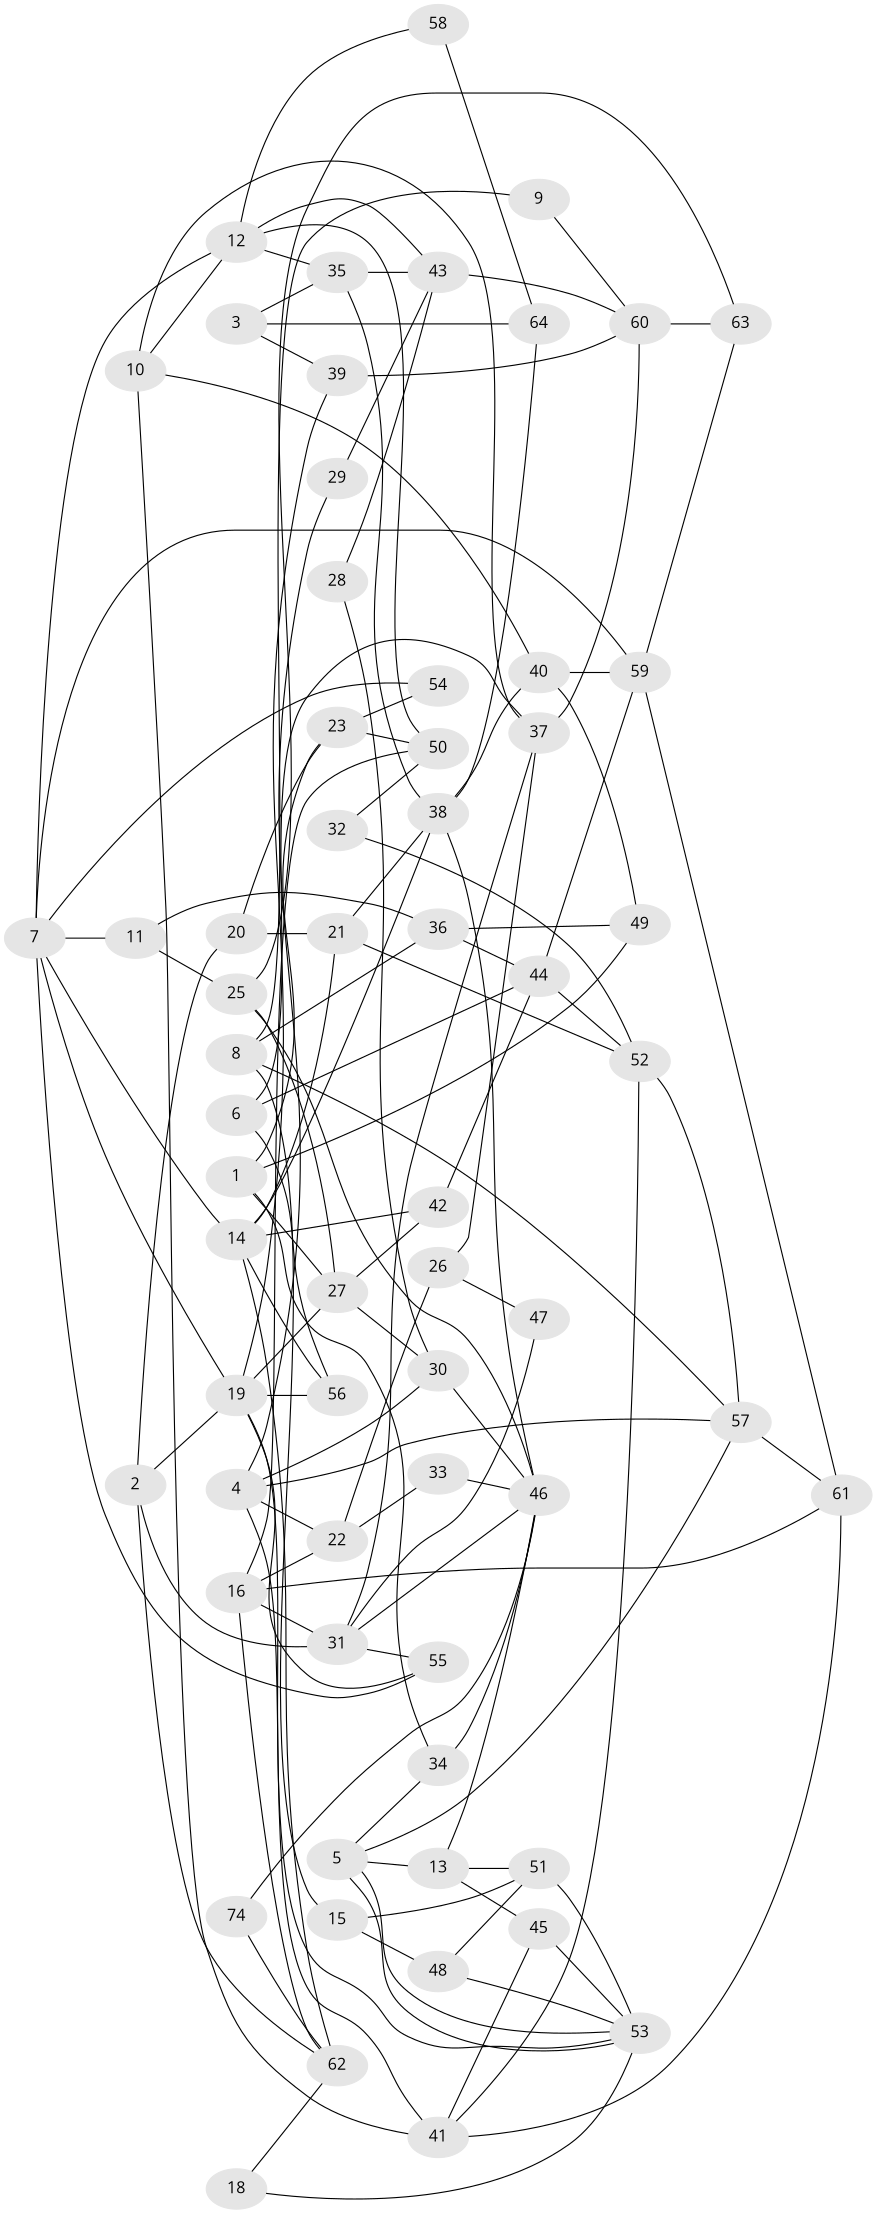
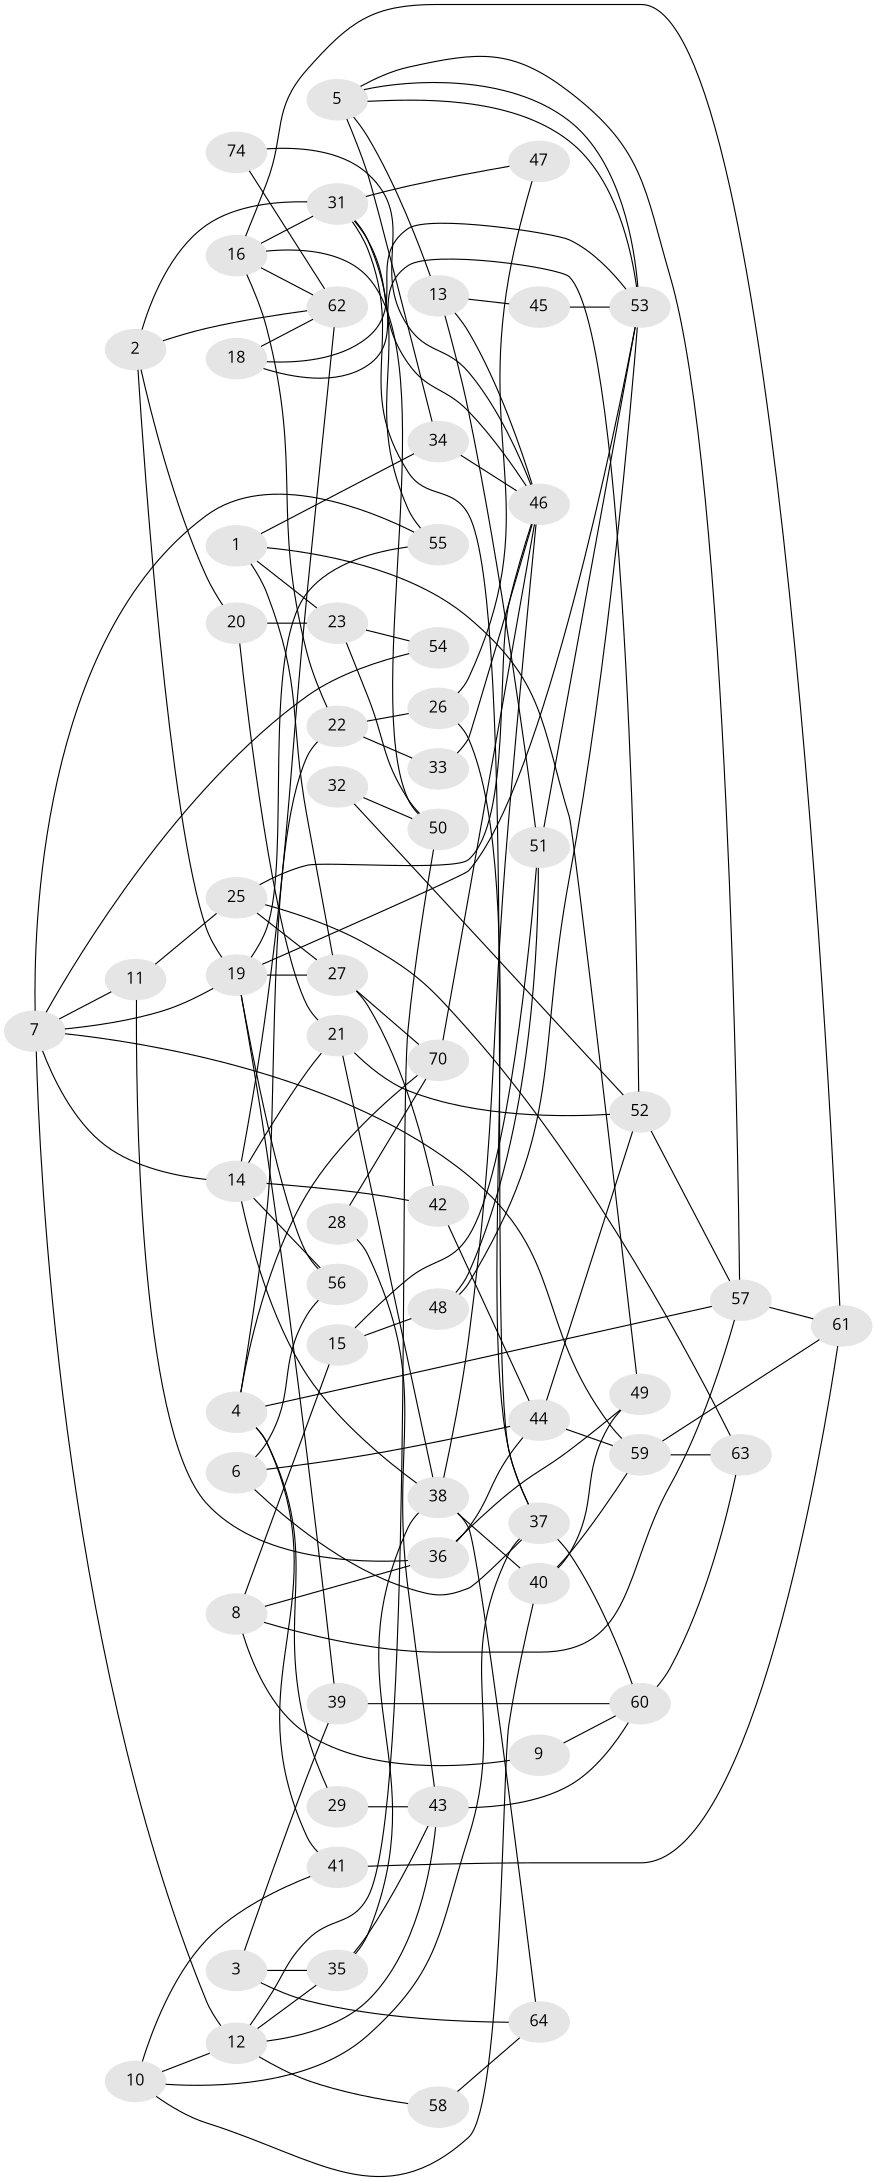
  graph {
    fontname="Open Sans"
    rankdir=LR
    node [color=gray90 fontname="Open Sans" style=filled]
    edge [fontname="Open Sans"]
    1
    23
    27
    34
    49
    54
    50
-   30
+   30 [label=70]
    42
    46
    2
    19
    20
    31
    62
    39
    53
    56
    55
    21
    37
    47
    3
    35
    64
    43
    38
    60
    4
    22
    29
    41
    57
    26
    33
    45
    61
    52
    5
    13
    51
    6
    44
    59
    7
    11
    12
    14
    36
    25
    58
    63
    8
    9
    15
    48
    10
    40
    16
    18
    n61 [label=74]
    28
    32
    1 -- 23
    1 -- 27
    1 -- 34
    1 -- 49
    23 -- 54
    23 -- 50
    27 -- 30
    27 -- 42
    34 -- 46
    30 -- 46
    42 -- 44
    2 -- 19
    2 -- 20
    2 -- 31
    2 -- 62
    19 -- 27
    19 -- 39
    19 -- 53
    19 -- 56
    19 -- 55
    20 -- 23
    20 -- 21
    31 -- 46
    31 -- 55
    31 -- 37
    31 -- 47
    39 -- 60
    21 -- 38
    21 -- 52
    37 -- 60
    3 -- 39
    3 -- 35
    3 -- 64
    35 -- 43
    35 -- 38
    43 -- 60
    38 -- 46
    38 -- 64
    38 -- 40
    60 -- 63
    4 -- 30
    4 -- 22
    4 -- 29
    4 -- 41
    4 -- 57
    22 -- 26
    22 -- 33
    29 -- 43
-   41 -- 45
    41 -- 61
-   41 -- 52
+   18 -- 52
    57 -- 61
    26 -- 37
    26 -- 47
    33 -- 46
    45 -- 53
    52 -- 57
    5 -- 34
    5 -- 53
    5 -- 53
    5 -- 57
    5 -- 13
    13 -- 46
    13 -- 45
    13 -- 51
    51 -- 53
    6 -- 56
    6 -- 37
    6 -- 44
    44 -- 52
    44 -- 59
    59 -- 61
    59 -- 63
    7 -- 54
    7 -- 19
    7 -- 55
    7 -- 59
    7 -- 11
    7 -- 12
    7 -- 14
    11 -- 36
    11 -- 25
    12 -- 50
    12 -- 35
    12 -- 43
    12 -- 58
    14 -- 42
    14 -- 62
    14 -- 56
    14 -- 21
    14 -- 38
    36 -- 49
    36 -- 44
    25 -- 27
    25 -- 46
    25 -- 63
    58 -- 64
    8 -- 57
    8 -- 36
    8 -- 9
    8 -- 15
    9 -- 60
    15 -- 51
    15 -- 48
    48 -- 53
    48 -- 51
    10 -- 37
    10 -- 41
    10 -- 12
    10 -- 40
    40 -- 49
    40 -- 59
    16 -- 50
    16 -- 31
    16 -- 62
    16 -- 22
    16 -- 61
    18 -- 62
    18 -- 53
    n61 -- 46
    n61 -- 62
    28 -- 30
    28 -- 43
    32 -- 50
    32 -- 52
  }
